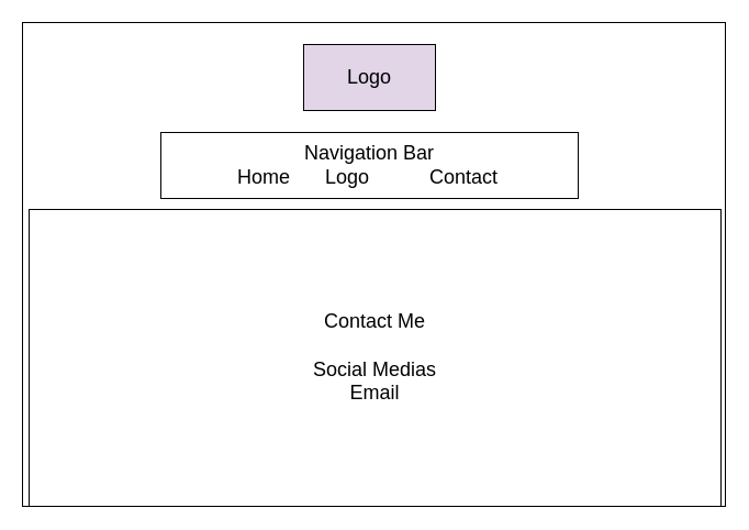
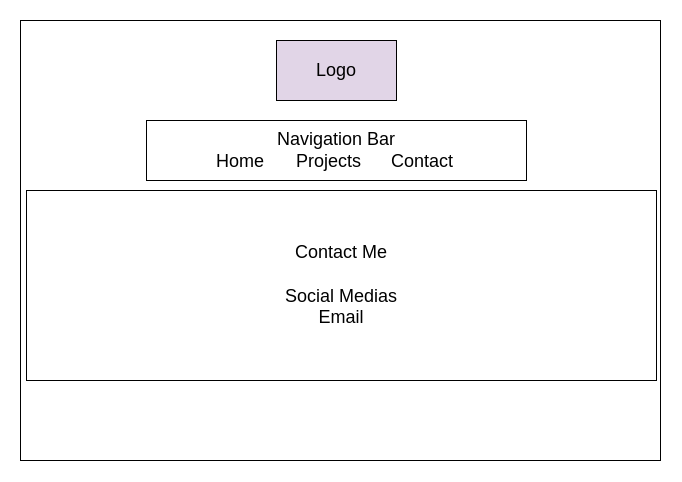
  <mxCell id="0" />
  <mxCell id="1" parent="0" />
  <mxCell id="2" value="" style="rounded=0;whiteSpace=wrap;html=1;" vertex="1" parent="1"><mxGeometry x="20" y="20" width="640" height="440" as="geometry" /></mxCell>
  <mxCell id="3" value="&lt;font style=&quot;font-size: 18px;&quot;&gt;Logo&lt;/font&gt;" style="rounded=0;whiteSpace=wrap;html=1;fillColor=#e1d5e7;" vertex="1" parent="1"><mxGeometry x="276" y="40" width="120" height="60" as="geometry" /></mxCell>
- <mxCell id="4" value="Navigation Bar&lt;br&gt;&lt;span style=&quot;white-space: pre;&quot;&gt;&#09;&lt;/span&gt;Home&lt;span style=&quot;white-space: pre;&quot;&gt;&#09;&lt;/span&gt;Logo&lt;span style=&quot;white-space: pre;&quot;&gt;&lt;span style=&quot;white-space: pre;&quot;&gt;&#09;&lt;/span&gt; &lt;/span&gt;&amp;nbsp; Contact&lt;span style=&quot;white-space: pre;&quot;&gt;&#09;&lt;/span&gt;&lt;span style=&quot;white-space: pre;&quot;&gt;&#09;&lt;/span&gt;" style="rounded=0;whiteSpace=wrap;html=1;fontSize=18;" vertex="1" parent="1"><mxGeometry x="146" y="120" width="380" height="60" as="geometry" /></mxCell>
- <mxCell id="5" value="Contact Me&lt;br&gt;&lt;br&gt;Social Medias&lt;br&gt;Email" style="rounded=0;whiteSpace=wrap;html=1;fontSize=18;" vertex="1" parent="1"><mxGeometry x="26" y="190" width="630" height="270" as="geometry" /></mxCell>
+ <mxCell id="4" value="Navigation Bar&lt;br&gt;&lt;span style=&quot;white-space: pre;&quot;&gt;&#09;&lt;/span&gt;Home&lt;span style=&quot;white-space: pre;&quot;&gt;&#09;&lt;/span&gt;Projects&lt;span style=&quot;white-space: pre;&quot;&gt;&lt;span style=&quot;white-space: pre;&quot;&gt;&#09;&lt;/span&gt; &lt;/span&gt;&amp;nbsp; Contact&lt;span style=&quot;white-space: pre;&quot;&gt;&#09;&lt;/span&gt;&lt;span style=&quot;white-space: pre;&quot;&gt;&#09;&lt;/span&gt;" style="rounded=0;whiteSpace=wrap;html=1;fontSize=18;" vertex="1" parent="1"><mxGeometry x="146" y="120" width="380" height="60" as="geometry" /></mxCell>
+ <mxCell id="5" value="Contact Me&lt;br&gt;&lt;br&gt;Social Medias&lt;br&gt;Email" style="rounded=0;whiteSpace=wrap;html=1;fontSize=18;" vertex="1" parent="1"><mxGeometry x="26" y="190" width="630" height="190" as="geometry" /></mxCell>
